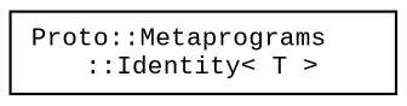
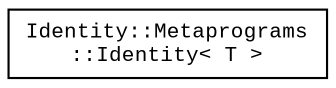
  digraph {
    rankdir=TB
    fontname="Liberation Mono"
-   n1 [color=black fillcolor=white fontname="Liberation Mono" fontsize=10 height=0.2 label="Proto::Metaprograms\l::Identity\< T \>" shape=record style=filled width=0.4]
+   n1 [color=black fillcolor=white fontname="Liberation Mono" fontsize=10 height=0.2 label="Identity::Metaprograms\l::Identity\< T \>" shape=record style=filled width=0.4]
  }
